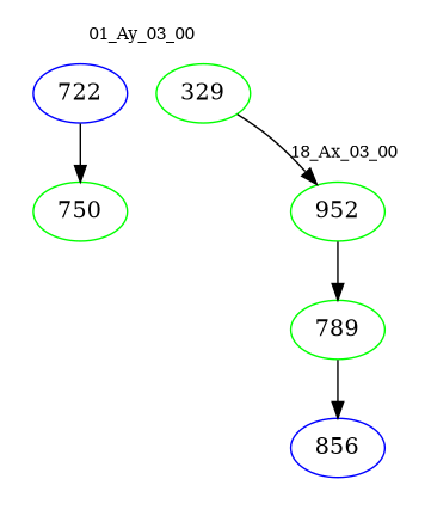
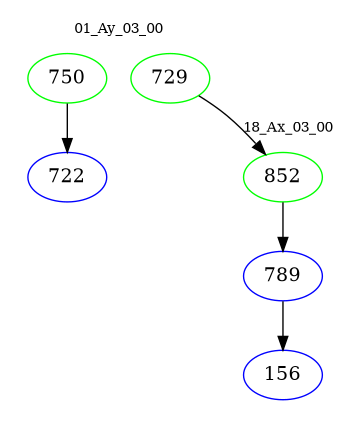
  digraph {
    node [color=green]
    edge [color=black]
-   n1 [label=952]
-   n2 [label=789]
-   n3 [color=blue label=856]
-   n4 [label=329]
+   n1 [label=852]
+   n2 [color=blue label=789]
+   n3 [color=blue label=156]
+   n4 [label=729]
    n5 [color=blue label=722]
    n6 [label=750]
    subgraph cluster_1 {
      color=white
      fontsize=10
      label="18_Ax_03_00"
      n1
      n2
      n3
    }
    subgraph cluster_2 {
      color=white
      fontsize=10
      label="01_Ay_03_00"
      n4
      n5
      n6
    }
    n1 -> n2
    n2 -> n3
    n4 -> n1
-   n5 -> n6
+   n6 -> n5
  }
